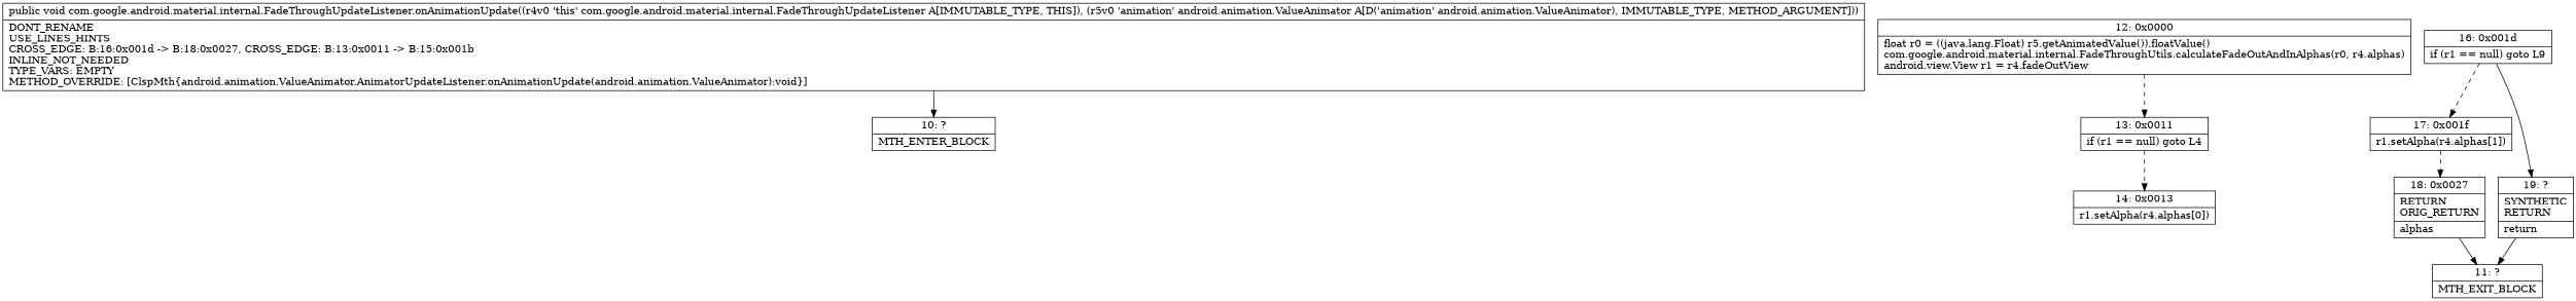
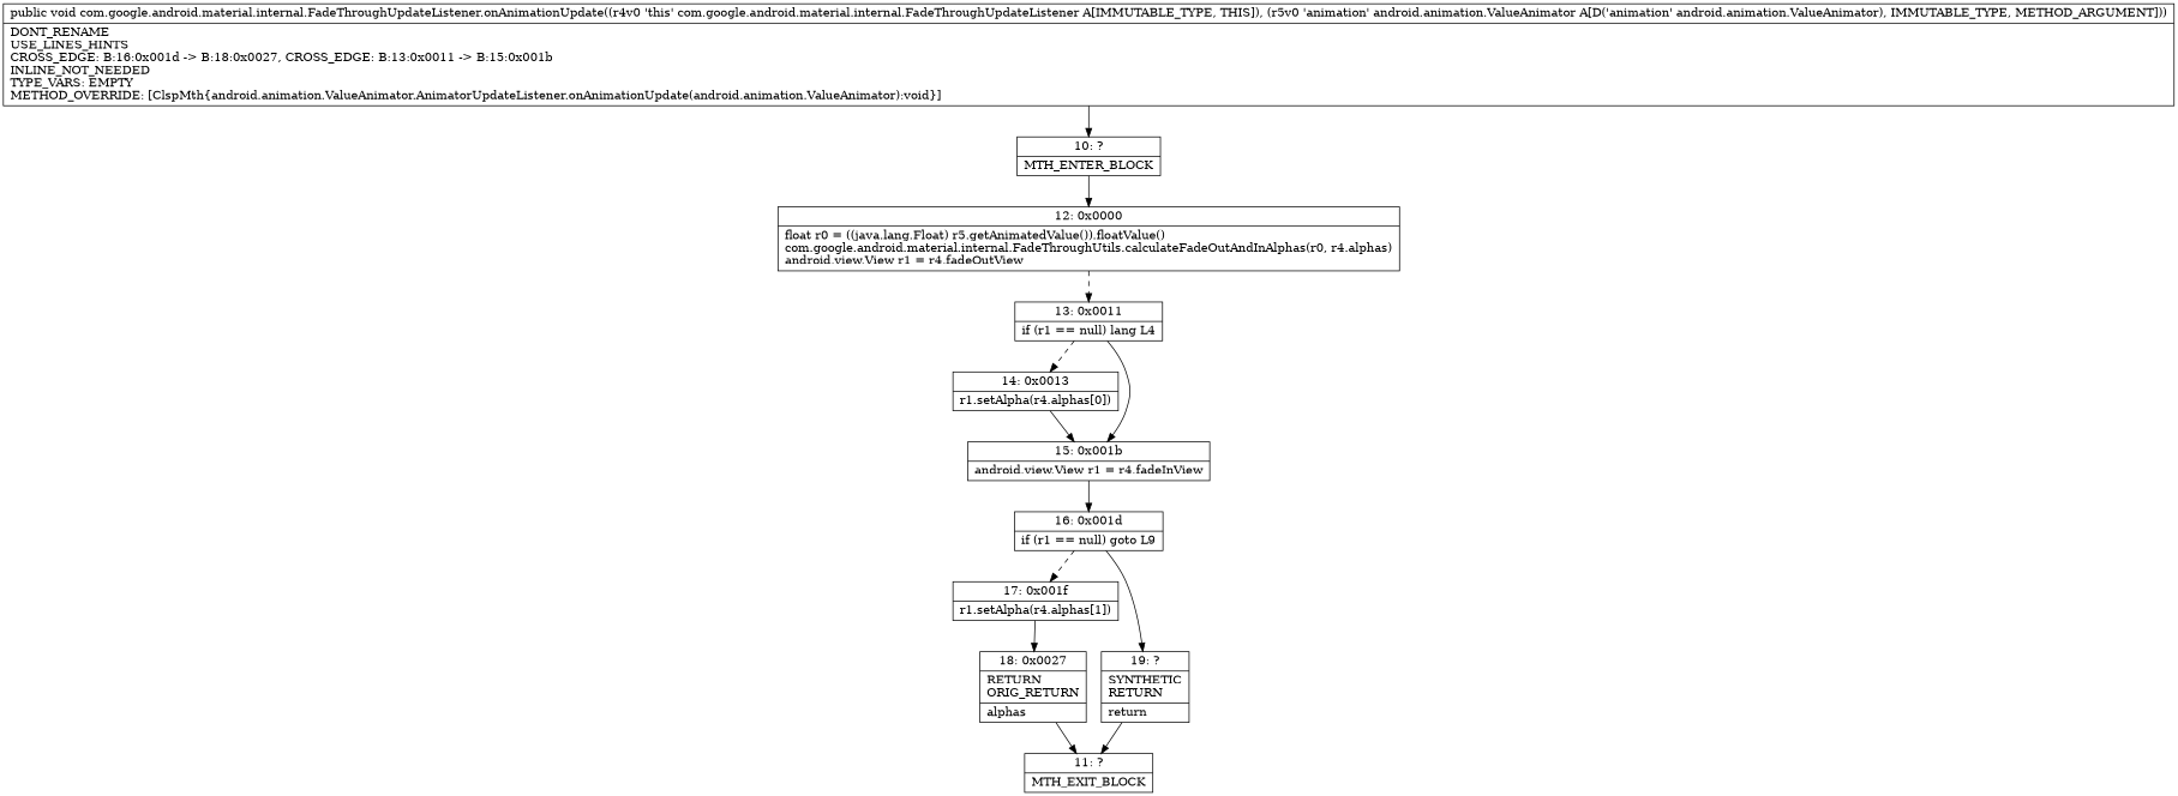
  digraph {
    node [shape=record]
    n1 [label="{10\:\ ?|MTH_ENTER_BLOCK\l}"]
    n2 [label="{12\:\ 0x0000|float r0 = ((java.lang.Float) r5.getAnimatedValue()).floatValue()\lcom.google.android.material.internal.FadeThroughUtils.calculateFadeOutAndInAlphas(r0, r4.alphas)\landroid.view.View r1 = r4.fadeOutView\l}"]
-   n3 [label="{13\:\ 0x0011|if (r1 == null) goto L4\l}"]
+   n3 [label="{13\:\ 0x0011|if (r1 == null) lang L4\l}"]
    n4 [label="{14\:\ 0x0013|r1.setAlpha(r4.alphas[0])\l}"]
+   n5 [label="{15\:\ 0x001b|android.view.View r1 = r4.fadeInView\l}"]
    n6 [label="{16\:\ 0x001d|if (r1 == null) goto L9\l}"]
    n7 [label="{17\:\ 0x001f|r1.setAlpha(r4.alphas[1])\l}"]
    n8 [label="{19\:\ ?|SYNTHETIC\lRETURN\l|return\l}"]
    n9 [label="{18\:\ 0x0027|RETURN\lORIG_RETURN\l|alphas\l}"]
    n10 [label="{11\:\ ?|MTH_EXIT_BLOCK\l}"]
    n11 [label="{public void com.google.android.material.internal.FadeThroughUpdateListener.onAnimationUpdate((r4v0 'this' com.google.android.material.internal.FadeThroughUpdateListener A[IMMUTABLE_TYPE, THIS]), (r5v0 'animation' android.animation.ValueAnimator A[D('animation' android.animation.ValueAnimator), IMMUTABLE_TYPE, METHOD_ARGUMENT]))  | DONT_RENAME\lUSE_LINES_HINTS\lCROSS_EDGE: B:16:0x001d \-\> B:18:0x0027, CROSS_EDGE: B:13:0x0011 \-\> B:15:0x001b\lINLINE_NOT_NEEDED\lTYPE_VARS: EMPTY\lMETHOD_OVERRIDE: [ClspMth\{android.animation.ValueAnimator.AnimatorUpdateListener.onAnimationUpdate(android.animation.ValueAnimator):void\}]\l}"]
+   n1 -> n2
    n2 -> n3 [style=dashed]
    n3 -> n4 [style=dashed]
+   n3 -> n5
+   n4 -> n5
+   n5 -> n6
    n6 -> n7 [style=dashed]
    n6 -> n8
-   n7 -> n9 [style=dashed]
+   n7 -> n9
    n8 -> n10
    n9 -> n10
    n11 -> n1
  }
